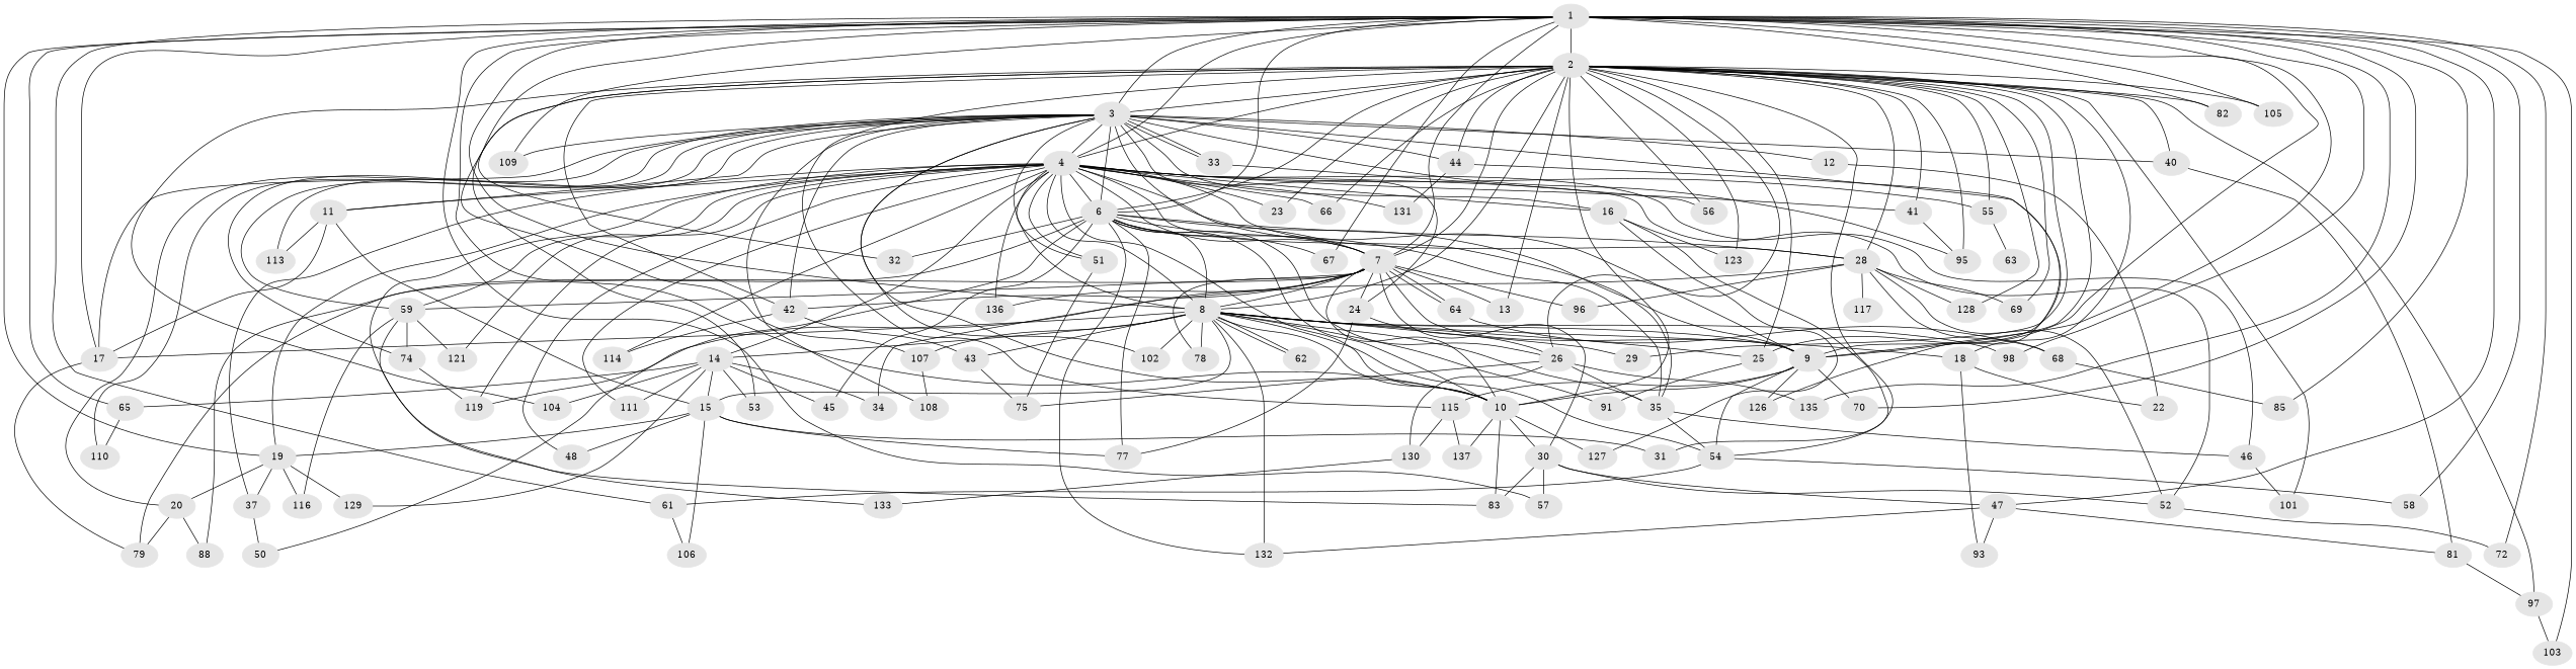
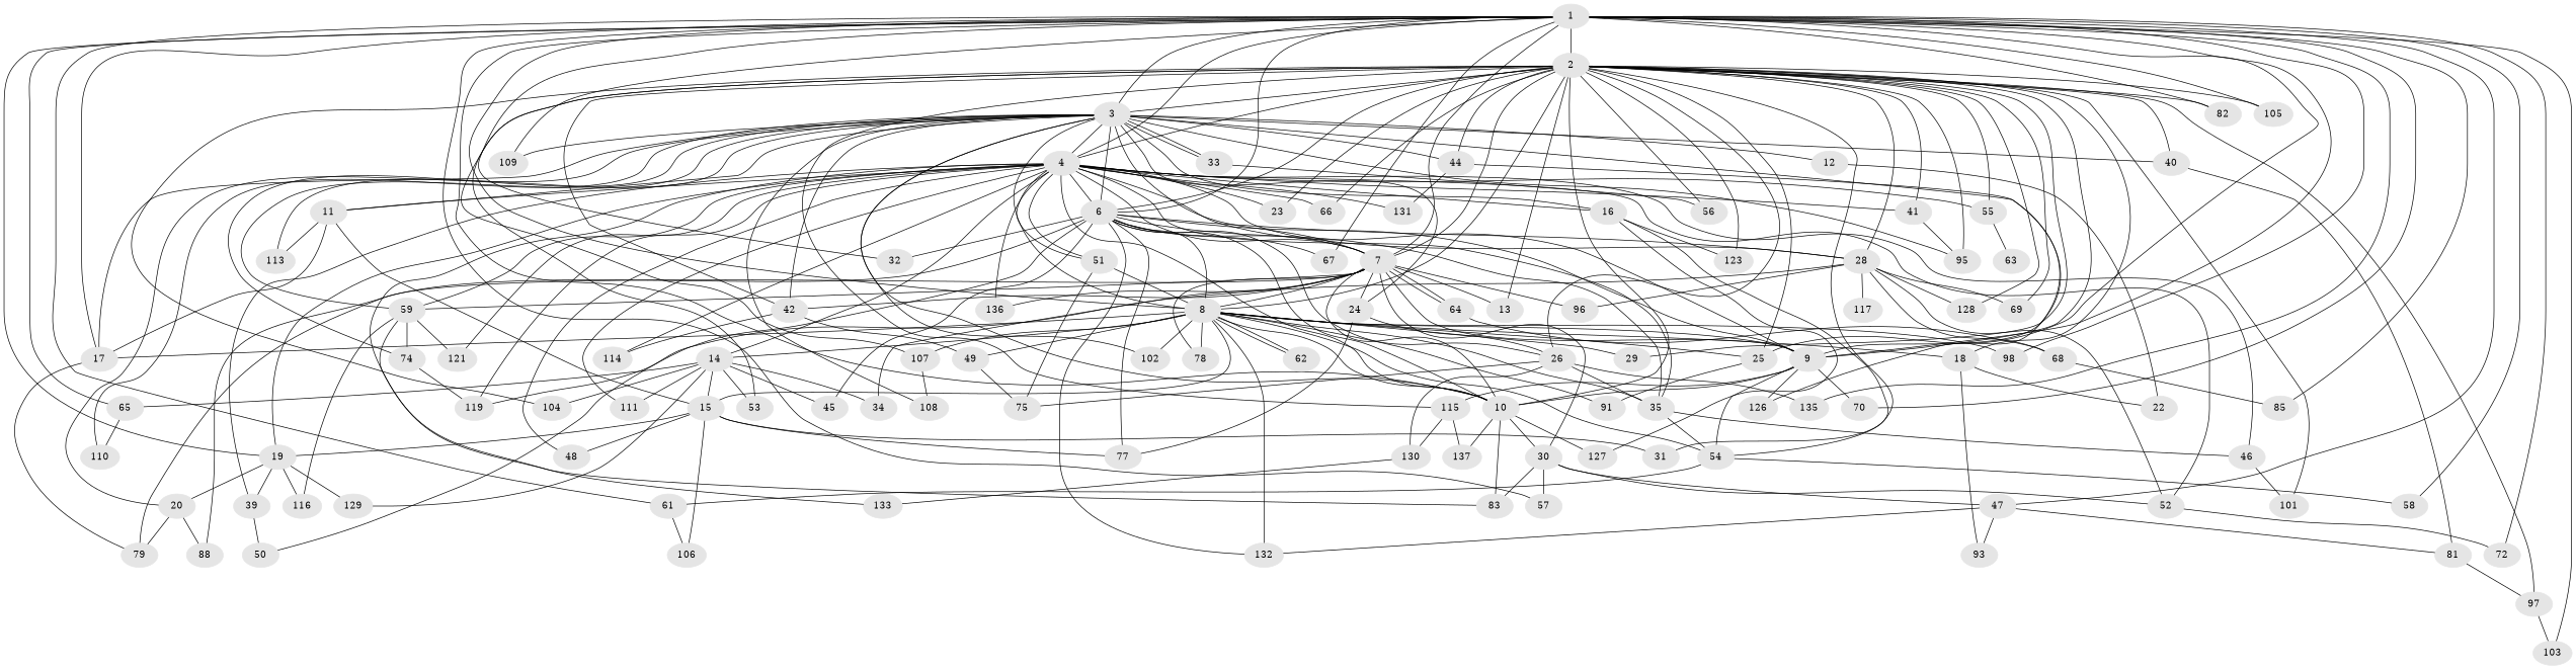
  graph {
    node [color=gray90 style=filled]
    1 [super="+43"]
    2 [super="+5"]
    3 [super="+122"]
    4 [super="+80"]
    6 [super="+125"]
    7 [super="+21"]
    8 [super="+27"]
    9 [super="+76"]
    10 [super="+71"]
    17 [super="+94"]
    19
    25 [super="+39"]
    32
    47 [super="+134"]
    57
    58
    61
    65
    67
    70
    72
    82
    85
    98
    103
    105
    109
    135
    13
    18
    23
    26 [super="+139"]
    28 [super="+36"]
    29
    31
    40
    41 [super="+118"]
    42 [super="+86"]
    44
    53
    55
    56
    66
    69
    95 [super="+120"]
    97
    101
    104
    107
    115
    123
    128
    11 [super="+92"]
    12
    16 [super="+73"]
    20
    24
    33 [super="+38"]
    59 [super="+60"]
    74
    102
    108
    110
    113
    14 [super="+87"]
    35 [super="+89"]
-   37
+   37 [label=39]
    46
    48
    51 [super="+90"]
    52 [super="+84"]
    83 [super="+138"]
    111
    114
    121
    131
    136
    119
    45
    50
    77 [super="+99"]
    88
    132
    30 [super="+124"]
    34
    64
    78
    79
    96
    15 [super="+112"]
-   49 [label=43]
+   49
    54 [super="+100"]
    62
    91
    126
    127
    137
    129
    116
    93
    81
    106
    22
    75
    130
    68
    117
    63
    133
    1 -- 2 [weight=3]
    1 -- 3
    1 -- 4
    1 -- 6
    1 -- 7
    1 -- 8
    1 -- 9
    1 -- 10
    1 -- 17
    1 -- 19
    1 -- 25
    1 -- 32
    1 -- 47
    1 -- 57
    1 -- 58
    1 -- 61
    1 -- 65
    1 -- 67
    1 -- 70
    1 -- 72
    1 -- 82
    1 -- 85
    1 -- 98
    1 -- 103
    1 -- 105
    1 -- 109
    1 -- 135
    2 -- 3 [weight=3]
    2 -- 4 [weight=2]
    2 -- 6 [weight=2]
    2 -- 7 [weight=2]
    2 -- 8 [weight=2]
    2 -- 9 [weight=2]
    2 -- 10 [weight=2]
    2 -- 25
    2 -- 82
    2 -- 105
    2 -- 13
    2 -- 18
    2 -- 23
    2 -- 26
    2 -- 28
    2 -- 29
    2 -- 31
    2 -- 40
    2 -- 41
    2 -- 42
    2 -- 44
    2 -- 53
    2 -- 55
    2 -- 56
    2 -- 66
    2 -- 69
    2 -- 95 [weight=2]
    2 -- 97
    2 -- 101
    2 -- 104
    2 -- 107
    2 -- 115
    2 -- 123
    2 -- 128
    3 -- 4
    3 -- 6
    3 -- 7
    3 -- 8
    3 -- 9
    3 -- 10
    3 -- 17
    3 -- 109
    3 -- 40
    3 -- 42
    3 -- 44
    3 -- 95
    3 -- 11
    3 -- 12
    3 -- 16
    3 -- 20
    3 -- 24
    3 -- 33 [weight=2]
    3 -- 33
    3 -- 59
    3 -- 74
    3 -- 102
    3 -- 108
    3 -- 110
    3 -- 113
    4 -- 6
    4 -- 7
-   4 -- 8
+   51 -- 8
    4 -- 9
    4 -- 10
    4 -- 19
    4 -- 23
    4 -- 28
    4 -- 41
    4 -- 55
    4 -- 66
    4 -- 11
    4 -- 16
    4 -- 59
    4 -- 14 [weight=2]
    4 -- 35
    4 -- 37
    4 -- 46
    4 -- 48
    4 -- 51
    4 -- 51
    4 -- 52
    4 -- 83
    4 -- 111
    4 -- 114
    4 -- 121
    4 -- 131
    4 -- 136
    4 -- 119
    6 -- 7
    6 -- 8
    6 -- 9
    6 -- 10
    6 -- 32
    6 -- 67
    6 -- 26
    6 -- 28
    6 -- 35
    6 -- 45
    6 -- 50
    6 -- 77
    6 -- 88
    6 -- 132
    7 -- 8
    7 -- 9
    7 -- 10
    7 -- 13
    7 -- 42
    7 -- 24
    7 -- 59
    7 -- 136
    7 -- 30
    7 -- 34
    7 -- 64
    7 -- 64
    7 -- 78
    7 -- 79
    7 -- 96
    8 -- 9 [weight=3]
    8 -- 10 [weight=2]
    8 -- 17
    8 -- 25
    8 -- 98
    8 -- 18
    8 -- 29
    8 -- 107
    8 -- 102
    8 -- 14
    8 -- 35
    8 -- 132
    8 -- 78
    8 -- 15
    8 -- 49
    8 -- 54
    8 -- 62
    8 -- 62
    8 -- 91
    9 -- 10
    9 -- 70
    9 -- 115
    9 -- 54
    9 -- 126
    10 -- 83
    10 -- 30
    10 -- 127
    10 -- 137
    17 -- 79
    19 -- 20
    19 -- 37
    19 -- 129
    19 -- 116
    25 -- 91
    47 -- 132
    47 -- 93
    47 -- 81
    61 -- 106
    65 -- 110
    18 -- 93
    18 -- 22
    26 -- 135
    26 -- 35
    26 -- 75
    26 -- 130
    28 -- 69
    28 -- 128
    28 -- 52
    28 -- 119
    28 -- 96
    28 -- 68
    28 -- 117 [weight=2]
    40 -- 81
    41 -- 95
    42 -- 114
    42 -- 49
    44 -- 131
    44 -- 126
    55 -- 63
    97 -- 103
    107 -- 108
    115 -- 137
    115 -- 130
    11 -- 17
    11 -- 113
    11 -- 15
    12 -- 22
    16 -- 123
    16 -- 54
    16 -- 127
    20 -- 88
    20 -- 79
    24 -- 26
    24 -- 77
    33 -- 56
    59 -- 74
    59 -- 121
    59 -- 116
    59 -- 133
    74 -- 119
    14 -- 65
    14 -- 53
    14 -- 104
    14 -- 111
    14 -- 45
    14 -- 34
    14 -- 15
    14 -- 129
    35 -- 46
    35 -- 54
    37 -- 50
    46 -- 101
    51 -- 75
    52 -- 72
    30 -- 47
    30 -- 57
    30 -- 52
    30 -- 83
    64 -- 68
    15 -- 19
    15 -- 31
    15 -- 48
    15 -- 77
    15 -- 106
    49 -- 75
    54 -- 58
    54 -- 61
    81 -- 97
    130 -- 133
    68 -- 85
  }
